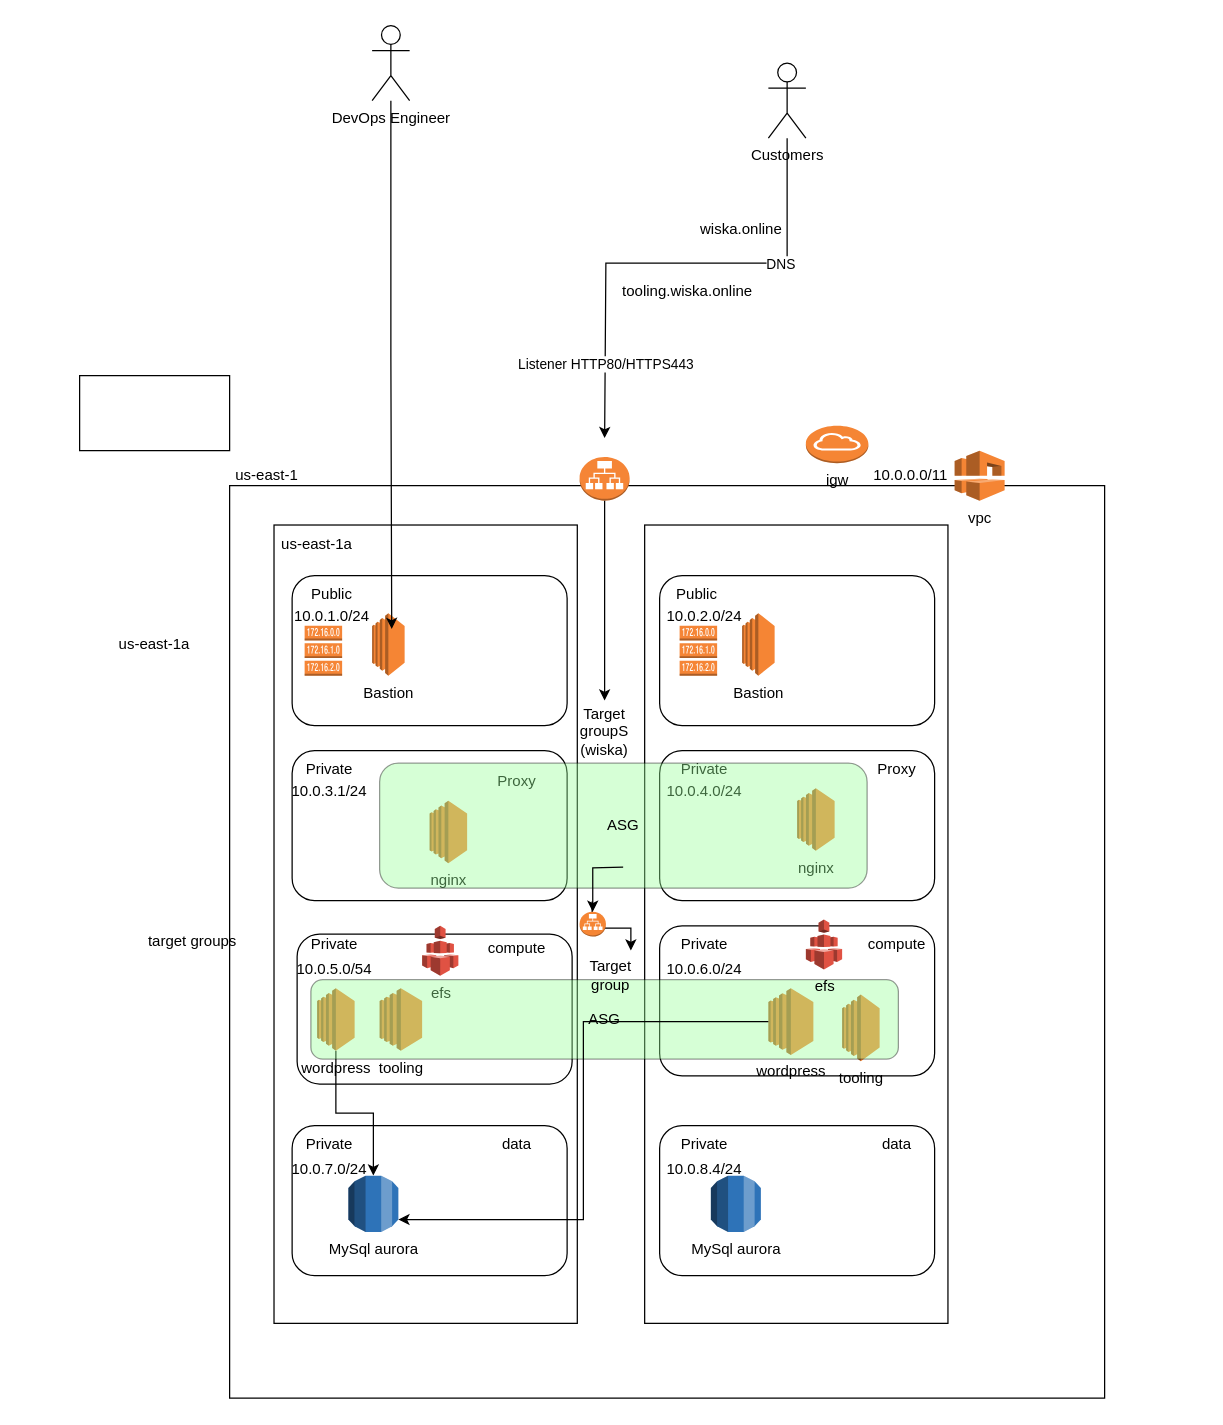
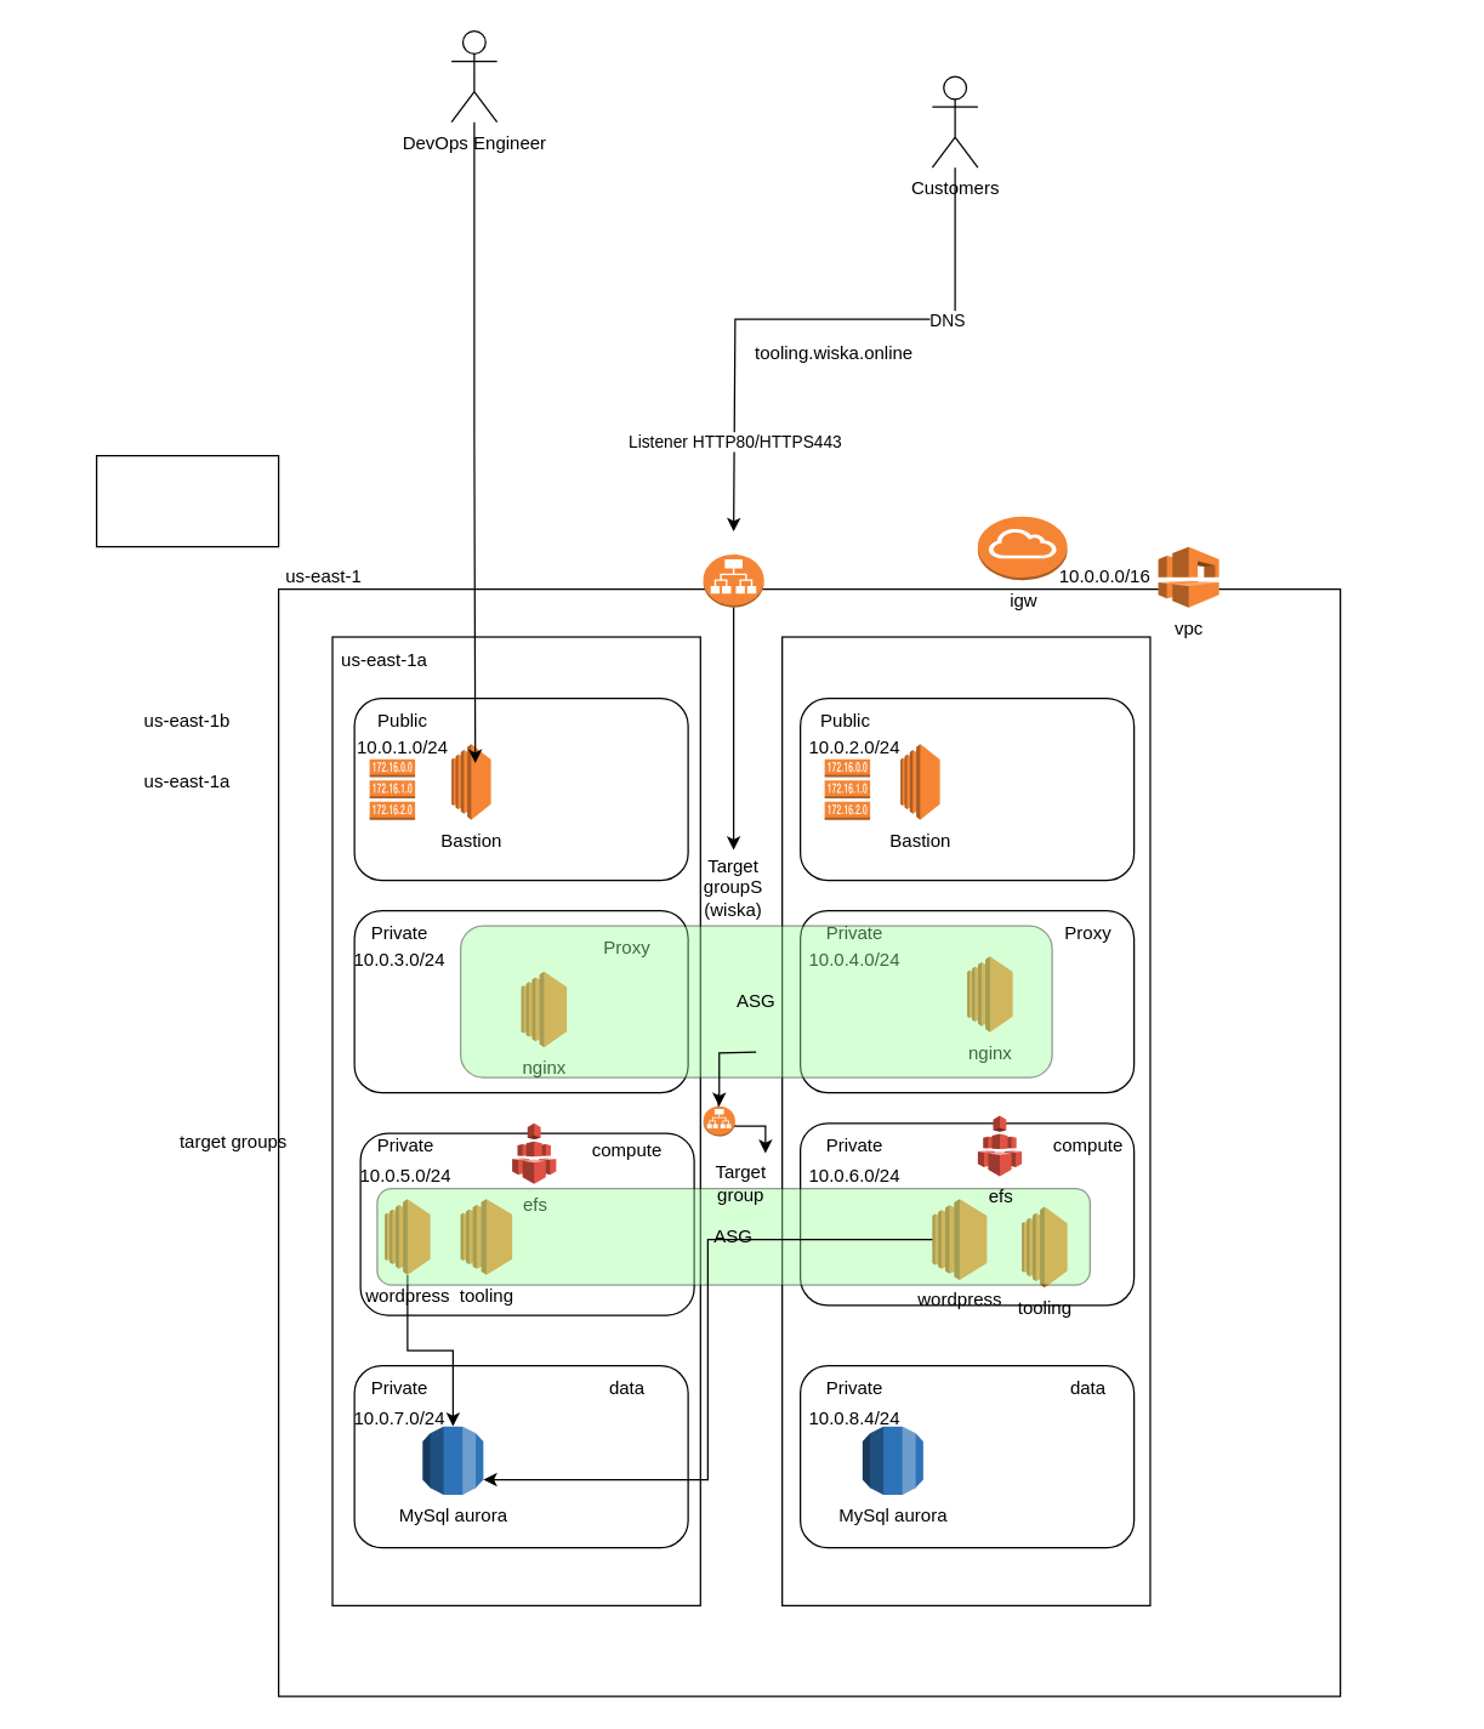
  <mxCell id="0" />
  <mxCell id="1" parent="0" />
  <mxCell id="2" value="DevOps Engineer" style="shape=umlActor;verticalLabelPosition=bottom;verticalAlign=top;html=1;outlineConnect=0;" parent="1" vertex="1"><mxGeometry x="297" y="20" width="30" height="60" as="geometry" /></mxCell>
  <mxCell id="3" style="edgeStyle=orthogonalEdgeStyle;rounded=0;orthogonalLoop=1;jettySize=auto;html=1;" parent="1" source="5" edge="1"><mxGeometry relative="1" as="geometry"><mxPoint x="483" y="350" as="targetPoint" /><Array as="points"><mxPoint x="629" y="210" /><mxPoint x="484" y="210" /></Array></mxGeometry></mxCell>
  <mxCell id="4" value="DNS" style="edgeLabel;html=1;align=center;verticalAlign=middle;resizable=0;points=[];" parent="3" vertex="1" connectable="0"><mxGeometry x="-0.449" relative="1" as="geometry"><mxPoint as="offset" /></mxGeometry></mxCell>
  <mxCell id="5" value="Customers" style="shape=umlActor;verticalLabelPosition=bottom;verticalAlign=top;html=1;outlineConnect=0;" parent="1" vertex="1"><mxGeometry x="614" y="50" width="30" height="60" as="geometry" /></mxCell>
  <mxCell id="6" value="" style="rounded=0;whiteSpace=wrap;html=1;" parent="1" vertex="1"><mxGeometry x="183" y="388" width="700" height="730" as="geometry" /></mxCell>
  <mxCell id="7" value="vpc&lt;div&gt;&lt;br&gt;&lt;/div&gt;" style="outlineConnect=0;dashed=0;verticalLabelPosition=bottom;verticalAlign=top;align=center;html=1;shape=mxgraph.aws3.vpc;fillColor=#F58534;gradientColor=none;" parent="1" vertex="1"><mxGeometry x="763" y="360" width="40" height="40" as="geometry" /></mxCell>
  <mxCell id="8" value="us-east-1" style="text;html=1;align=center;verticalAlign=middle;whiteSpace=wrap;rounded=0;" parent="1" vertex="1"><mxGeometry x="183" y="365" width="60" height="30" as="geometry" /></mxCell>
  <mxCell id="9" value="" style="rounded=0;whiteSpace=wrap;html=1;" parent="1" vertex="1"><mxGeometry x="63" y="300" width="120" height="60" as="geometry" /></mxCell>
  <mxCell id="10" value="us-east-1a" style="text;html=1;align=center;verticalAlign=middle;whiteSpace=wrap;rounded=0;" parent="1" vertex="1"><mxGeometry x="93" y="500" width="60" height="30" as="geometry" /></mxCell>
+ <mxCell id="11" value="us-east-1b" style="text;html=1;align=center;verticalAlign=middle;whiteSpace=wrap;rounded=0;" parent="1" vertex="1"><mxGeometry x="93" y="460" width="60" height="30" as="geometry" /></mxCell>
  <mxCell id="12" value="" style="rounded=0;whiteSpace=wrap;html=1;rotation=90;" parent="1" vertex="1"><mxGeometry x="20.48" y="617.53" width="638.68" height="242.63" as="geometry" /></mxCell>
  <mxCell id="13" value="us-east-1a" style="text;html=1;align=center;verticalAlign=middle;whiteSpace=wrap;rounded=0;" parent="1" vertex="1"><mxGeometry y="420" width="60" height="30" as="geometry" x="223" /></mxCell>
  <mxCell id="14" value="" style="rounded=1;whiteSpace=wrap;html=1;" parent="1" vertex="1"><mxGeometry x="233" y="460" width="220" height="120" as="geometry" /></mxCell>
  <mxCell id="15" value="" style="rounded=1;whiteSpace=wrap;html=1;" parent="1" vertex="1"><mxGeometry x="233" y="600" width="220" height="120" as="geometry" /></mxCell>
  <mxCell id="16" value="" style="rounded=1;whiteSpace=wrap;html=1;" parent="1" vertex="1"><mxGeometry x="237" y="746.71" width="220" height="120" as="geometry" /></mxCell>
  <mxCell id="17" value="" style="rounded=1;whiteSpace=wrap;html=1;" parent="1" vertex="1"><mxGeometry x="233" y="900" width="220" height="120" as="geometry" /></mxCell>
- <mxCell id="18" value="igw&lt;div&gt;&lt;br&gt;&lt;/div&gt;" style="outlineConnect=0;dashed=0;verticalLabelPosition=bottom;verticalAlign=top;align=center;html=1;shape=mxgraph.aws3.internet_gateway;fillColor=#F58534;gradientColor=none;" parent="1" vertex="1"><mxGeometry x="644" y="340" width="50" height="30" as="geometry" /></mxCell>
+ <mxCell id="18" value="igw&lt;div&gt;&lt;br&gt;&lt;/div&gt;" style="outlineConnect=0;dashed=0;verticalLabelPosition=bottom;verticalAlign=top;align=center;html=1;shape=mxgraph.aws3.internet_gateway;fillColor=#F58534;gradientColor=none;" parent="1" vertex="1"><mxGeometry x="644" width="59" height="42" as="geometry" y="340" /></mxCell>
  <mxCell id="19" value="" style="rounded=0;whiteSpace=wrap;html=1;rotation=90;" parent="1" vertex="1"><mxGeometry x="317" y="617.53" width="638.68" height="242.63" as="geometry" /></mxCell>
  <mxCell id="20" value="" style="rounded=1;whiteSpace=wrap;html=1;" parent="1" vertex="1"><mxGeometry x="527" y="460" width="220" height="120" as="geometry" /></mxCell>
  <mxCell id="21" value="" style="rounded=1;whiteSpace=wrap;html=1;" parent="1" vertex="1"><mxGeometry x="527" y="600" width="220" height="120" as="geometry" /></mxCell>
  <mxCell id="22" value="" style="rounded=1;whiteSpace=wrap;html=1;" parent="1" vertex="1"><mxGeometry x="527" y="740.16" width="220" height="120" as="geometry" /></mxCell>
  <mxCell id="23" value="" style="rounded=1;whiteSpace=wrap;html=1;" parent="1" vertex="1"><mxGeometry x="527" y="900" width="220" height="120" as="geometry" /></mxCell>
- <mxCell id="24" value="10.0.0.0/11" style="text;html=1;align=center;verticalAlign=middle;whiteSpace=wrap;rounded=0;" parent="1" vertex="1"><mxGeometry x="703" y="370" width="50" height="20" as="geometry" /></mxCell>
+ <mxCell id="24" value="10.0.0.0/16" style="text;html=1;align=center;verticalAlign=middle;whiteSpace=wrap;rounded=0;" parent="1" vertex="1"><mxGeometry x="703" y="370" width="50" height="20" as="geometry" /></mxCell>
  <mxCell id="25" value="10.0.1.0/24" style="text;html=1;align=center;verticalAlign=middle;whiteSpace=wrap;rounded=0;" parent="1" vertex="1"><mxGeometry x="240" y="485" width="50" height="15" as="geometry" /></mxCell>
  <mxCell id="26" value="Public" style="text;html=1;align=center;verticalAlign=middle;whiteSpace=wrap;rounded=0;" parent="1" vertex="1"><mxGeometry x="235" y="460" width="60" height="30" as="geometry" /></mxCell>
  <mxCell id="27" value="Public" style="text;html=1;align=center;verticalAlign=middle;whiteSpace=wrap;rounded=0;" parent="1" vertex="1"><mxGeometry x="527" y="460" width="60" height="30" as="geometry" /></mxCell>
  <mxCell id="28" value="Private" style="text;html=1;align=center;verticalAlign=middle;whiteSpace=wrap;rounded=0;" parent="1" vertex="1"><mxGeometry x="233" y="600" width="60" height="30" as="geometry" /></mxCell>
  <mxCell id="29" value="Private" style="text;html=1;align=center;verticalAlign=middle;whiteSpace=wrap;rounded=0;" parent="1" vertex="1"><mxGeometry x="533" y="600" width="60" height="30" as="geometry" /></mxCell>
  <mxCell id="30" value="Private" style="text;html=1;align=center;verticalAlign=middle;whiteSpace=wrap;rounded=0;" parent="1" vertex="1"><mxGeometry x="237" y="740.16" width="60" height="30" as="geometry" /></mxCell>
  <mxCell id="31" value="Private" style="text;html=1;align=center;verticalAlign=middle;whiteSpace=wrap;rounded=0;" parent="1" vertex="1"><mxGeometry x="533" y="740.16" width="60" height="30" as="geometry" /></mxCell>
  <mxCell id="32" value="Private" style="text;html=1;align=center;verticalAlign=middle;whiteSpace=wrap;rounded=0;" parent="1" vertex="1"><mxGeometry x="233" y="900" width="60" height="30" as="geometry" /></mxCell>
  <mxCell id="33" value="Private" style="text;html=1;align=center;verticalAlign=middle;whiteSpace=wrap;rounded=0;" parent="1" vertex="1"><mxGeometry x="533" y="900" width="60" height="30" as="geometry" /></mxCell>
  <mxCell id="34" value="10.0.2.0/24" style="text;html=1;align=center;verticalAlign=middle;whiteSpace=wrap;rounded=0;" parent="1" vertex="1"><mxGeometry x="533" y="477.5" width="60" height="30" as="geometry" /></mxCell>
- <mxCell id="35" value="10.0.3.1/24" style="text;html=1;align=center;verticalAlign=middle;whiteSpace=wrap;rounded=0;" parent="1" vertex="1"><mxGeometry x="233" y="617.53" width="60" height="30" as="geometry" /></mxCell>
+ <mxCell id="35" value="10.0.3.0/24" style="text;html=1;align=center;verticalAlign=middle;whiteSpace=wrap;rounded=0;" parent="1" vertex="1"><mxGeometry x="233" y="617.53" width="60" height="30" as="geometry" /></mxCell>
  <mxCell id="36" value="10.0.4.0/24" style="text;html=1;align=center;verticalAlign=middle;whiteSpace=wrap;rounded=0;" parent="1" vertex="1"><mxGeometry x="533" y="617.53" width="60" height="30" as="geometry" /></mxCell>
  <mxCell id="37" value="10.0.6.0/24" style="text;html=1;align=center;verticalAlign=middle;whiteSpace=wrap;rounded=0;" parent="1" vertex="1"><mxGeometry x="533" y="760" width="60" height="30" as="geometry" /></mxCell>
- <mxCell id="38" value="10.0.5.0/54" style="text;html=1;align=center;verticalAlign=middle;whiteSpace=wrap;rounded=0;" parent="1" vertex="1"><mxGeometry x="237" y="760" width="60" height="30" as="geometry" /></mxCell>
+ <mxCell id="38" value="10.0.5.0/24" style="text;html=1;align=center;verticalAlign=middle;whiteSpace=wrap;rounded=0;" parent="1" vertex="1"><mxGeometry x="237" y="760" width="60" height="30" as="geometry" /></mxCell>
  <mxCell id="39" value="10.0.7.0/24" style="text;html=1;align=center;verticalAlign=middle;whiteSpace=wrap;rounded=0;" parent="1" vertex="1"><mxGeometry x="233" y="920" width="60" height="30" as="geometry" /></mxCell>
  <mxCell id="40" value="10.0.8.4/24" style="text;html=1;align=center;verticalAlign=middle;whiteSpace=wrap;rounded=0;" parent="1" vertex="1"><mxGeometry x="533" y="920" width="60" height="30" as="geometry" /></mxCell>
  <mxCell id="41" value="" style="outlineConnect=0;dashed=0;verticalLabelPosition=bottom;verticalAlign=top;align=center;html=1;shape=mxgraph.aws3.route_table;fillColor=#F58536;gradientColor=none;" parent="1" vertex="1"><mxGeometry x="243" y="500" width="30" height="40" as="geometry" /></mxCell>
  <mxCell id="42" value="Bastion" style="outlineConnect=0;dashed=0;verticalLabelPosition=bottom;verticalAlign=top;align=center;html=1;shape=mxgraph.aws3.ec2;fillColor=#F58534;gradientColor=none;" parent="1" vertex="1"><mxGeometry x="297" y="490" width="26" height="50" as="geometry" /></mxCell>
  <mxCell id="43" value="" style="outlineConnect=0;dashed=0;verticalLabelPosition=bottom;verticalAlign=top;align=center;html=1;shape=mxgraph.aws3.route_table;fillColor=#F58536;gradientColor=none;" parent="1" vertex="1"><mxGeometry x="543" y="500" width="30" height="40" as="geometry" /></mxCell>
  <mxCell id="44" value="Bastion" style="outlineConnect=0;dashed=0;verticalLabelPosition=bottom;verticalAlign=top;align=center;html=1;shape=mxgraph.aws3.ec2;fillColor=#F58534;gradientColor=none;" parent="1" vertex="1"><mxGeometry x="593" y="490" width="26" height="50" as="geometry" /></mxCell>
  <mxCell id="45" value="nginx&lt;div&gt;&lt;br&gt;&lt;/div&gt;" style="outlineConnect=0;dashed=0;verticalLabelPosition=bottom;verticalAlign=top;align=center;html=1;shape=mxgraph.aws3.ec2;fillColor=#F58534;gradientColor=none;" parent="1" vertex="1"><mxGeometry x="343" y="640" width="30" height="50" as="geometry" /></mxCell>
  <mxCell id="46" value="MySql aurora" style="outlineConnect=0;dashed=0;verticalLabelPosition=bottom;verticalAlign=top;align=center;html=1;shape=mxgraph.aws3.rds;fillColor=#2E73B8;gradientColor=none;" parent="1" vertex="1"><mxGeometry x="278" y="940" width="40" height="45" as="geometry" /></mxCell>
  <mxCell id="47" style="edgeStyle=orthogonalEdgeStyle;rounded=0;orthogonalLoop=1;jettySize=auto;html=1;" edge="1" parent="1" source="48" target="46"><mxGeometry relative="1" as="geometry" /></mxCell>
  <mxCell id="48" value="wordpress" style="outlineConnect=0;dashed=0;verticalLabelPosition=bottom;verticalAlign=top;align=center;html=1;shape=mxgraph.aws3.ec2;fillColor=#F58534;gradientColor=none;" parent="1" vertex="1"><mxGeometry x="253" y="790" width="30" height="50" as="geometry" /></mxCell>
  <mxCell id="49" value="tooling" style="outlineConnect=0;dashed=0;verticalLabelPosition=bottom;verticalAlign=top;align=center;html=1;shape=mxgraph.aws3.ec2;fillColor=#F58534;gradientColor=none;" parent="1" vertex="1"><mxGeometry x="303" y="790" width="34" height="50" as="geometry" /></mxCell>
  <mxCell id="50" value="nginx&lt;div&gt;&lt;br&gt;&lt;/div&gt;" style="outlineConnect=0;dashed=0;verticalLabelPosition=bottom;verticalAlign=top;align=center;html=1;shape=mxgraph.aws3.ec2;fillColor=#F58534;gradientColor=none;" parent="1" vertex="1"><mxGeometry x="637" y="630" width="30" height="50" as="geometry" /></mxCell>
  <mxCell id="51" value="wordpress" style="outlineConnect=0;dashed=0;verticalLabelPosition=bottom;verticalAlign=top;align=center;html=1;shape=mxgraph.aws3.ec2;fillColor=#F58534;gradientColor=none;" parent="1" vertex="1"><mxGeometry x="614" y="790" width="36" height="53.41" as="geometry" /></mxCell>
  <mxCell id="52" value="tooling" style="outlineConnect=0;dashed=0;verticalLabelPosition=bottom;verticalAlign=top;align=center;html=1;shape=mxgraph.aws3.ec2;fillColor=#F58534;gradientColor=none;" parent="1" vertex="1"><mxGeometry x="673" y="795.08" width="30" height="53.41" as="geometry" /></mxCell>
  <mxCell id="53" value="Proxy" style="text;html=1;align=center;verticalAlign=middle;whiteSpace=wrap;rounded=0;" parent="1" vertex="1"><mxGeometry x="383" y="610" width="60" height="30" as="geometry" /></mxCell>
  <mxCell id="54" value="Proxy" style="text;html=1;align=center;verticalAlign=middle;whiteSpace=wrap;rounded=0;" parent="1" vertex="1"><mxGeometry x="687" y="600" width="60" height="30" as="geometry" /></mxCell>
  <mxCell id="55" value="compute" style="text;html=1;align=center;verticalAlign=middle;whiteSpace=wrap;rounded=0;" parent="1" vertex="1"><mxGeometry x="383" y="743.41" width="60" height="30" as="geometry" /></mxCell>
  <mxCell id="56" value="compute" style="text;html=1;align=center;verticalAlign=middle;whiteSpace=wrap;rounded=0;" parent="1" vertex="1"><mxGeometry x="687" y="740.16" width="60" height="30" as="geometry" /></mxCell>
  <mxCell id="57" value="data" style="text;html=1;align=center;verticalAlign=middle;whiteSpace=wrap;rounded=0;" parent="1" vertex="1"><mxGeometry x="383" y="900" width="60" height="30" as="geometry" /></mxCell>
  <mxCell id="58" value="data" style="text;html=1;align=center;verticalAlign=middle;whiteSpace=wrap;rounded=0;" parent="1" vertex="1"><mxGeometry x="687" y="900" width="60" height="30" as="geometry" /></mxCell>
  <mxCell id="59" value="MySql aurora" style="outlineConnect=0;dashed=0;verticalLabelPosition=bottom;verticalAlign=top;align=center;html=1;shape=mxgraph.aws3.rds;fillColor=#2E73B8;gradientColor=none;" parent="1" vertex="1"><mxGeometry x="568" y="940" width="40" height="45" as="geometry" /></mxCell>
  <mxCell id="60" value="efs&lt;div&gt;&lt;br&gt;&lt;/div&gt;" style="outlineConnect=0;dashed=0;verticalLabelPosition=bottom;verticalAlign=top;align=center;html=1;shape=mxgraph.aws3.efs;fillColor=#E05243;gradientColor=none;" parent="1" vertex="1"><mxGeometry x="337" y="740.16" width="29" height="40" as="geometry" /></mxCell>
  <mxCell id="61" style="edgeStyle=orthogonalEdgeStyle;rounded=0;orthogonalLoop=1;jettySize=auto;html=1;entryX=0.603;entryY=0.253;entryDx=0;entryDy=0;entryPerimeter=0;" parent="1" source="2" target="42" edge="1"><mxGeometry relative="1" as="geometry" /></mxCell>
  <mxCell id="62" value="" style="outlineConnect=0;dashed=0;verticalLabelPosition=bottom;verticalAlign=top;align=center;html=1;shape=mxgraph.aws3.application_load_balancer;fillColor=#F58536;gradientColor=none;" parent="1" vertex="1"><mxGeometry x="463" y="365" width="40" height="35" as="geometry" /></mxCell>
- <mxCell id="63" value="wiska.online" style="text;html=1;align=center;verticalAlign=middle;resizable=0;points=[];autosize=1;strokeColor=none;fillColor=none;" parent="1" vertex="1"><mxGeometry x="547" y="168" width="90" height="30" as="geometry" /></mxCell>
  <mxCell id="64" value="tooling.wiska.online" style="text;html=1;align=center;verticalAlign=middle;resizable=0;points=[];autosize=1;strokeColor=none;fillColor=none;" parent="1" vertex="1"><mxGeometry x="484" y="218" width="130" height="30" as="geometry" /></mxCell>
  <mxCell id="65" value="ASG" style="rounded=1;whiteSpace=wrap;html=1;fillColor=#99FF99;opacity=40;" parent="1" vertex="1"><mxGeometry x="303" y="610" width="390" height="100" as="geometry" /></mxCell>
  <mxCell id="66" style="edgeStyle=orthogonalEdgeStyle;rounded=0;orthogonalLoop=1;jettySize=auto;html=1;" parent="1" source="62" edge="1"><mxGeometry relative="1" as="geometry"><mxPoint x="483" y="560" as="targetPoint" /></mxGeometry></mxCell>
  <mxCell id="67" value="Listener HTTP80/HTTPS443" style="edgeLabel;html=1;align=center;verticalAlign=middle;resizable=0;points=[];" parent="66" vertex="1" connectable="0"><mxGeometry x="0.045" relative="1" as="geometry"><mxPoint y="-193" as="offset" /></mxGeometry></mxCell>
  <mxCell id="68" value="Target&lt;div&gt;groupS&lt;/div&gt;&lt;div&gt;(wiska)&lt;/div&gt;" style="text;html=1;align=center;verticalAlign=middle;whiteSpace=wrap;rounded=0;" parent="1" vertex="1"><mxGeometry x="453" y="570" width="60" height="30" as="geometry" /></mxCell>
  <mxCell id="69" value="ASG" style="rounded=1;whiteSpace=wrap;html=1;fillColor=#99FF99;opacity=40;" vertex="1" parent="1"><mxGeometry x="248" y="783.21" width="470" height="63.57" as="geometry" /></mxCell>
  <mxCell id="70" value="efs&lt;div&gt;&lt;br&gt;&lt;/div&gt;" style="outlineConnect=0;dashed=0;verticalLabelPosition=bottom;verticalAlign=top;align=center;html=1;shape=mxgraph.aws3.efs;fillColor=#E05243;gradientColor=none;" vertex="1" parent="1"><mxGeometry x="644" y="735.16" width="29" height="40" as="geometry" /></mxCell>
  <mxCell id="71" style="edgeStyle=orthogonalEdgeStyle;rounded=0;orthogonalLoop=1;jettySize=auto;html=1;" edge="1" parent="1"><mxGeometry relative="1" as="geometry"><mxPoint x="473" y="720.76" as="sourcePoint" /><mxPoint x="504" y="760" as="targetPoint" /><Array as="points"><mxPoint x="473" y="742" /><mxPoint x="504" y="742" /></Array></mxGeometry></mxCell>
  <mxCell id="72" value="" style="outlineConnect=0;dashed=0;verticalLabelPosition=bottom;verticalAlign=top;align=center;html=1;shape=mxgraph.aws3.application_load_balancer;fillColor=#F58534;gradientColor=none;" vertex="1" parent="1"><mxGeometry x="463" y="728.92" width="21" height="19.84" as="geometry" /></mxCell>
  <mxCell id="73" style="edgeStyle=orthogonalEdgeStyle;rounded=0;orthogonalLoop=1;jettySize=auto;html=1;entryX=0.5;entryY=0;entryDx=0;entryDy=0;entryPerimeter=0;" edge="1" parent="1" target="72"><mxGeometry relative="1" as="geometry"><mxPoint x="497.83" y="693.29" as="sourcePoint" /><mxPoint x="497.83" y="735.16" as="targetPoint" /></mxGeometry></mxCell>
  <mxCell id="74" value="target groups" style="text;html=1;align=center;verticalAlign=middle;resizable=0;points=[];autosize=1;strokeColor=none;fillColor=none;" vertex="1" parent="1"><mxGeometry x="108" y="738" width="90" height="30" as="geometry" /></mxCell>
  <mxCell id="75" value="Target&lt;div&gt;group&lt;/div&gt;" style="text;html=1;align=center;verticalAlign=middle;whiteSpace=wrap;rounded=0;" vertex="1" parent="1"><mxGeometry x="463" y="775.16" width="50" height="10" as="geometry" /></mxCell>
  <mxCell id="76" style="edgeStyle=orthogonalEdgeStyle;rounded=0;orthogonalLoop=1;jettySize=auto;html=1;entryX=1;entryY=0.78;entryDx=0;entryDy=0;entryPerimeter=0;" edge="1" parent="1" source="51" target="46"><mxGeometry relative="1" as="geometry" /></mxCell>
